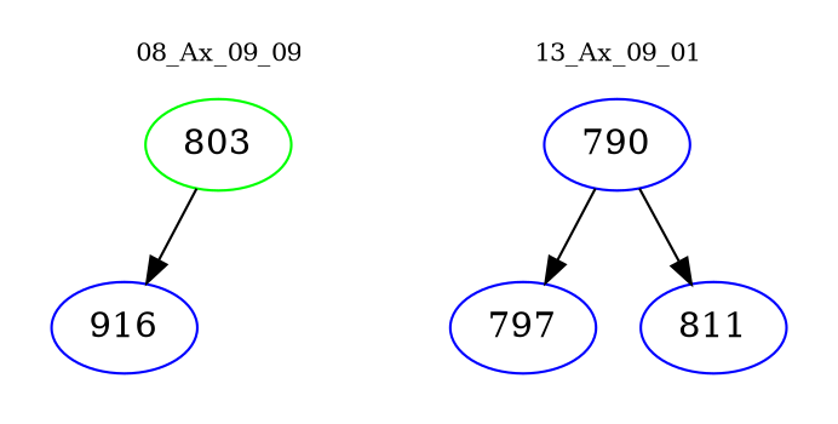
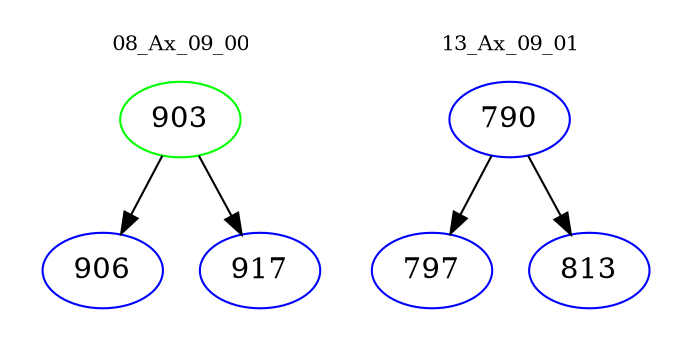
  digraph {
    node [color=blue]
    edge [color=black]
-   n1 [color=green label=803]
-   n2 [label=916]
+   n1 [color=green label=903]
+   n2 [label=906]
+   n3 [label=917]
    n4 [label=790]
    n5 [label=797]
-   n6 [label=811]
+   n6 [label=813]
    subgraph cluster_1 {
      color=white
      fontsize=10
-     label="08_Ax_09_09"
+     label="08_Ax_09_00"
      n1
      n2
+     n3
    }
    subgraph cluster_2 {
      color=white
      fontsize=10
      label="13_Ax_09_01"
      n4
      n5
      n6
    }
    n1 -> n2
+   n1 -> n3
    n4 -> n5
    n4 -> n6
  }
